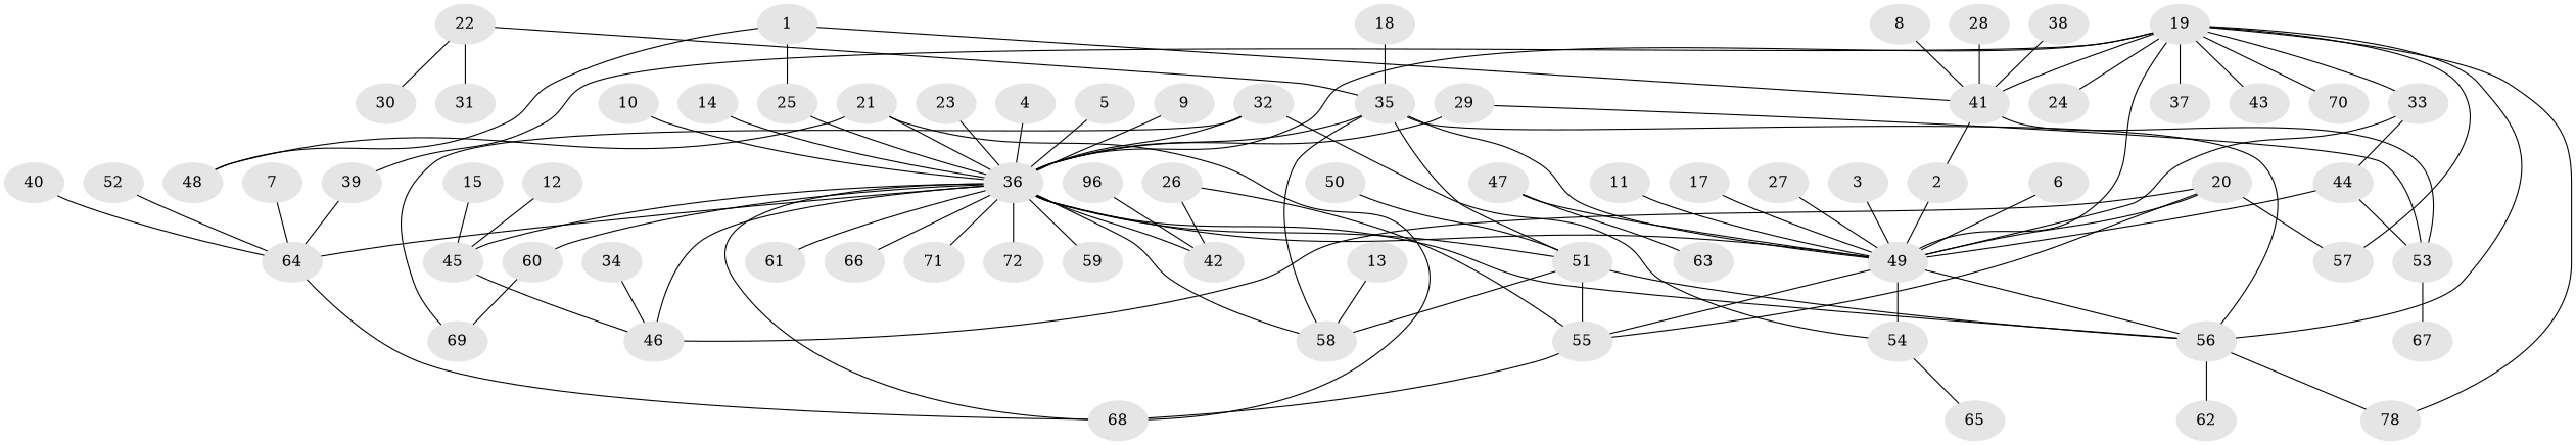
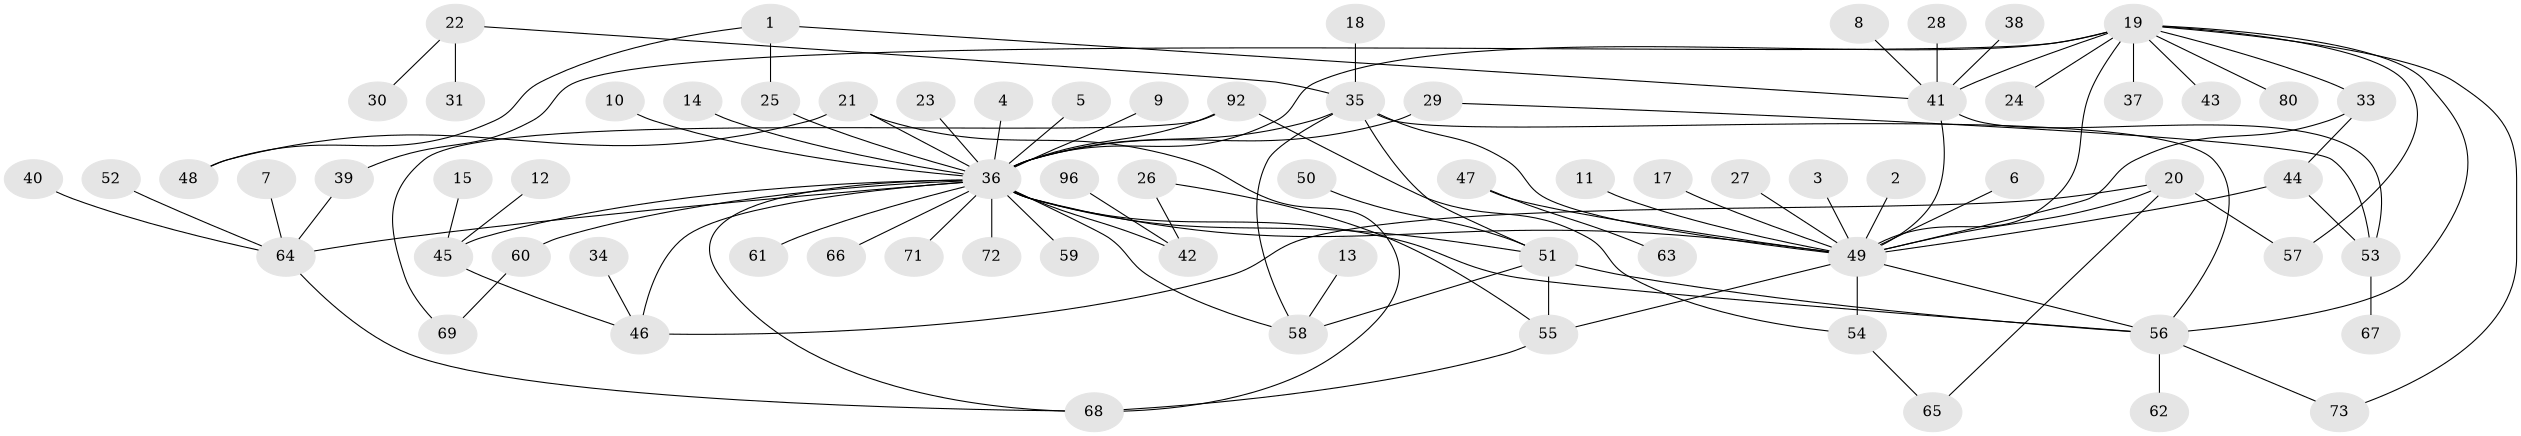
  graph {
    node [color=gray90 style=filled]
    edge [weight=1.0]
    1
    25
    41
    48
    36
    49
    53
    2
    56
    55
    54
    3
    4
    64
    45
    58
    42
    46
    68
    51
    59
    60
    61
    66
    71
    72
    5
    6
    7
    8
    9
    10
    11
    12
    13
    14
    15
    n38 [label=96]
    17
    18
    35
    19
    24
    33
    37
    39
    43
    57
-   70
-   73 [label=78]
+   70 [label=80]
+   73
    44
    62
    20
    21
    22
    30
    31
    23
    26
    27
    28
    29
    67
-   32
+   32 [label=92]
    69
    65
    34
    38
    40
    47
    63
    50
    52
    1 -- 25
    1 -- 41
    1 -- 48
    25 -- 36
-   41 -- 2 [weight=2.0]
+   41 -- 49 [weight=2.0]
    41 -- 53
    36 -- 49 [weight=2.0]
    36 -- 56
    36 -- 64
    36 -- 45
    36 -- 58
    36 -- 42
    36 -- 46 [weight=2.0]
    36 -- 68
    36 -- 51
    36 -- 59
    36 -- 60
    36 -- 61
    36 -- 66
    36 -- 71
    36 -- 72
    49 -- 56
    49 -- 55
    49 -- 54
    53 -- 67
    2 -- 49
    56 -- 73
    56 -- 62
    55 -- 68
    54 -- 65
    3 -- 49
    4 -- 36
    64 -- 68
    45 -- 46
    51 -- 56
    51 -- 55
    51 -- 58
    60 -- 69
    5 -- 36
    6 -- 49
    7 -- 64
    8 -- 41
    9 -- 36
    10 -- 36
    11 -- 49
    12 -- 45
    13 -- 58
    14 -- 36
    15 -- 45
    n38 -- 42
    17 -- 49
    18 -- 35
    35 -- 36 [weight=2.0]
    35 -- 49
    35 -- 56
    35 -- 58
    35 -- 51
    19 -- 41 [weight=2.0]
    19 -- 36
    19 -- 49
    19 -- 56
    19 -- 24
    19 -- 33
    19 -- 37
    19 -- 39
    19 -- 43
    19 -- 57
    19 -- 70
    19 -- 73
    33 -- 49
    33 -- 44
    39 -- 64
    44 -- 49
    44 -- 53
    20 -- 49
-   20 -- 55
+   20 -- 65
    20 -- 46
    20 -- 57
    21 -- 48
    21 -- 36
    21 -- 68
    22 -- 35
    22 -- 30
    22 -- 31
    23 -- 36
    26 -- 55
    26 -- 42
    27 -- 49
    28 -- 41
    29 -- 36 [weight=2.0]
    29 -- 53
    32 -- 36
    32 -- 54
    32 -- 69
    34 -- 46
    38 -- 41
    40 -- 64
    47 -- 49
    47 -- 63
    50 -- 51
    52 -- 64
  }
